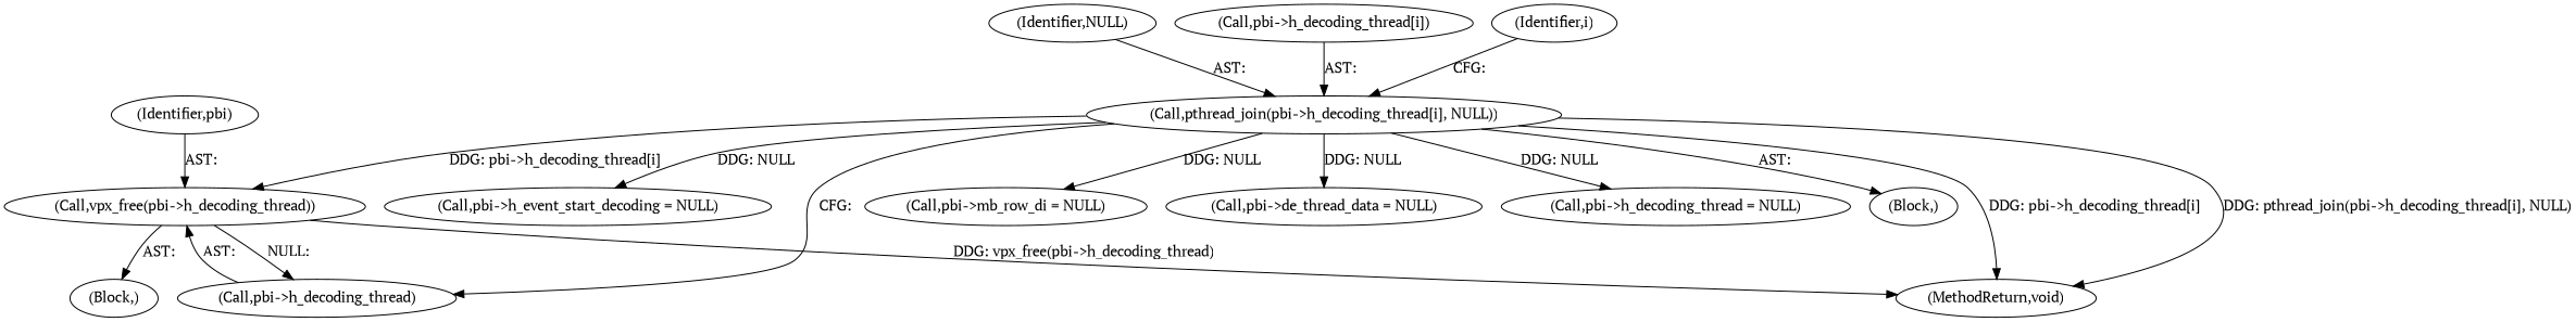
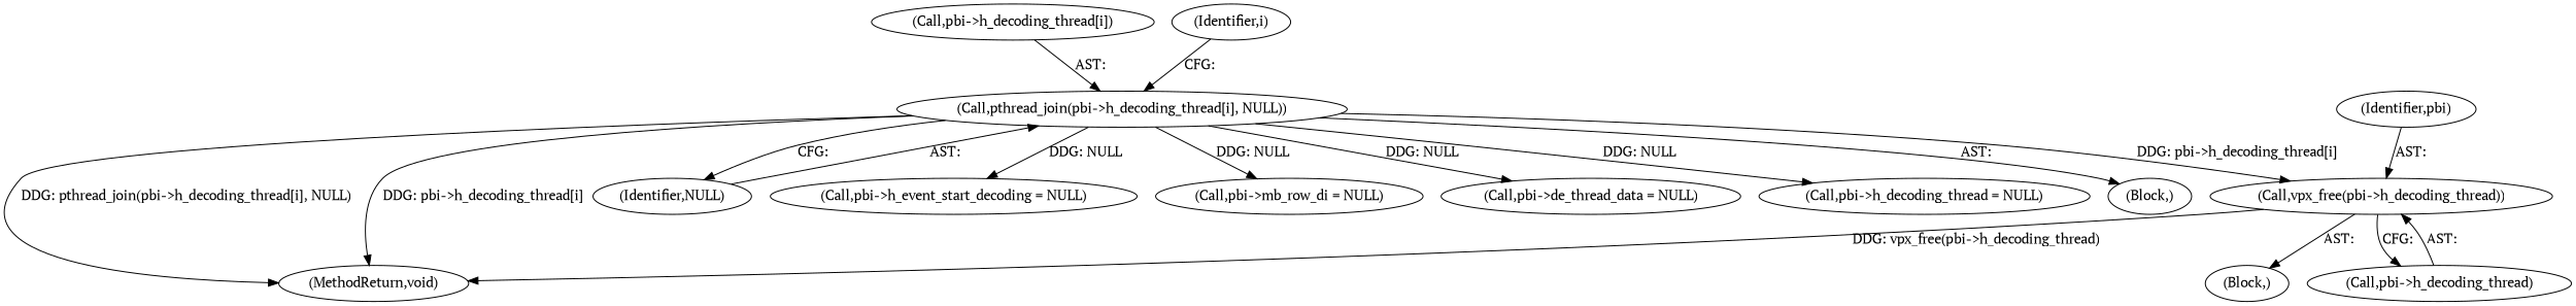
  digraph {
    fontname="PT Serif"
    node [fontname="PT Serif"]
    edge [fontname="PT Serif"]
    n1 [label="(Call,vpx_free(pbi->h_decoding_thread))"]
    n2 [label="(Call,pbi->h_decoding_thread)"]
    n3 [label="(MethodReturn,void)"]
    n4 [label="(Block,)"]
    n5 [label="(Call,pthread_join(pbi->h_decoding_thread[i], NULL))"]
    n6 [label="(Identifier,NULL)"]
    n7 [label="(Call,pbi->h_event_start_decoding = NULL)"]
    n8 [label="(Call,pbi->mb_row_di = NULL)"]
    n9 [label="(Call,pbi->de_thread_data = NULL)"]
    n10 [label="(Call,pbi->h_decoding_thread = NULL)"]
    n11 [label="(Block,)"]
    n12 [label="(Call,pbi->h_decoding_thread[i])"]
    n13 [label="(Identifier,i)"]
    n14 [label="(Identifier,pbi)"]
-   n1 -> n2 [label="NULL: "]
+   n1 -> n2 [label="CFG: "]
    n1 -> n3 [label="DDG: vpx_free(pbi->h_decoding_thread)"]
    n1 -> n4 [label="AST: "]
    n2 -> n1 [label="AST: "]
    n5 -> n1 [label="DDG: pbi->h_decoding_thread[i]"]
    n5 -> n3 [label="DDG: pthread_join(pbi->h_decoding_thread[i], NULL)"]
    n5 -> n3 [label="DDG: pbi->h_decoding_thread[i]"]
-   n5 -> n2 [label="CFG: "]
+   n5 -> n6 [label="CFG: "]
    n5 -> n7 [label="DDG: NULL"]
    n5 -> n8 [label="DDG: NULL"]
    n5 -> n9 [label="DDG: NULL"]
    n5 -> n10 [label="DDG: NULL"]
    n5 -> n11 [label="AST: "]
    n6 -> n5 [label="AST: "]
    n12 -> n5 [label="AST: "]
    n13 -> n5 [label="CFG: "]
    n14 -> n1 [label="AST: "]
  }
